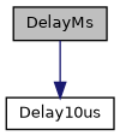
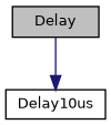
  digraph {
    rankdir=TB
    node [color=black fontname=Helvetica fontsize=10 shape=record style=filled]
-   n1 [fillcolor=grey75 fontcolor=black height=0.2 label=DelayMs width=0.4]
+   n1 [fillcolor=grey75 fontcolor=black height=0.2 label=Delay width=0.4]
    n2 [fillcolor=white height=0.2 label=Delay10us width=0.4]
    n1 -> n2 [color=midnightblue fontname=Helvetica fontsize=10 labelfontname=Helvetica labelfontsize=10 style=solid]
  }
